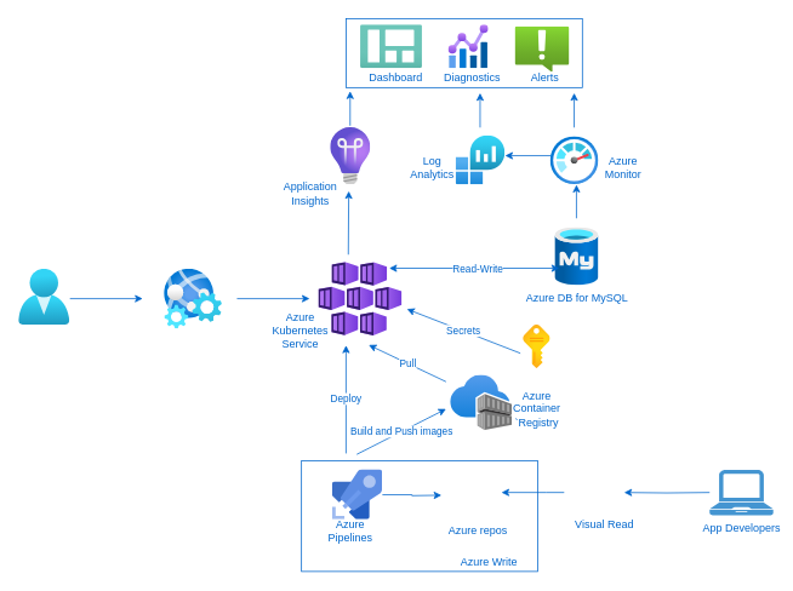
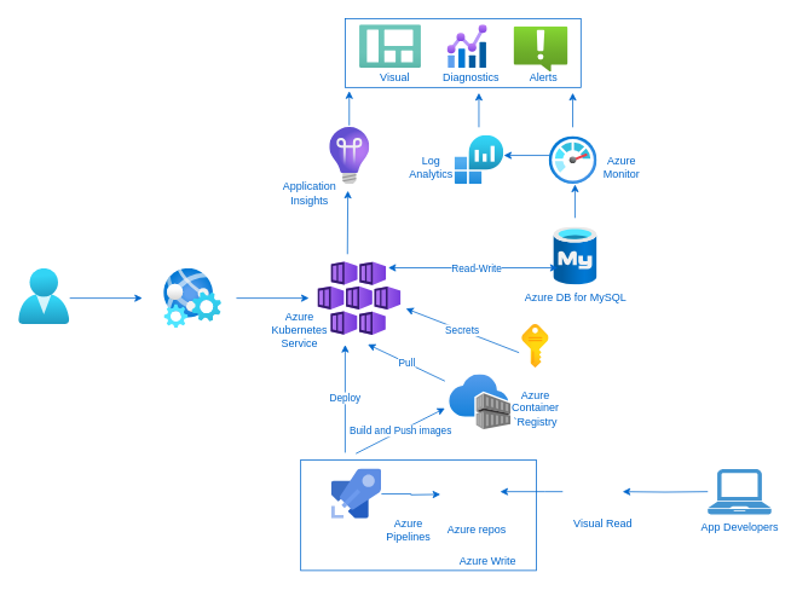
  <mxCell id="0" />
  <mxCell id="1" parent="0" />
  <mxCell id="2" value="" style="aspect=fixed;html=1;points=[];align=center;image;fontSize=12;image=img/lib/azure2/identity/Users.svg;" vertex="1" parent="1"><mxGeometry x="20" y="296" width="56.23" height="61.5" as="geometry" /></mxCell>
  <mxCell id="3" value="" style="edgeStyle=orthogonalEdgeStyle;rounded=0;orthogonalLoop=1;jettySize=auto;html=1;fontColor=#0066CC;strokeColor=#0066CC;" edge="1" parent="1"><mxGeometry relative="1" as="geometry"><mxPoint x="260" y="328.5" as="sourcePoint" /><mxPoint x="340" y="328.5" as="targetPoint" /></mxGeometry></mxCell>
  <mxCell id="4" value="" style="aspect=fixed;html=1;points=[];align=center;image;fontSize=12;image=img/lib/azure2/containers/Kubernetes_Services.svg;" vertex="1" parent="1"><mxGeometry x="350" y="288.5" width="91.8" height="81" as="geometry" /></mxCell>
  <mxCell id="5" value="&lt;font color=&quot;#0066cc&quot;&gt;Azure DB for MySQL&lt;/font&gt;" style="aspect=fixed;html=1;points=[];align=center;image;fontSize=12;image=img/lib/azure2/databases/Azure_Database_MySQL_Server.svg;" vertex="1" parent="1"><mxGeometry x="610" y="250" width="48" height="64" as="geometry" /></mxCell>
  <mxCell id="6" value="" style="edgeStyle=orthogonalEdgeStyle;rounded=0;orthogonalLoop=1;jettySize=auto;html=1;fontColor=#0066CC;strokeColor=#0066CC;entryX=1;entryY=0.5;entryDx=0;entryDy=0;" edge="1" parent="1" target="9"><mxGeometry relative="1" as="geometry"><mxPoint x="780" y="542" as="sourcePoint" /><mxPoint x="725" y="542" as="targetPoint" /></mxGeometry></mxCell>
  <mxCell id="7" value="&lt;font color=&quot;#0066cc&quot;&gt;App Developers&lt;/font&gt;" style="pointerEvents=1;shadow=0;dashed=0;html=1;strokeColor=none;fillColor=#4495D1;labelPosition=center;verticalLabelPosition=bottom;verticalAlign=top;align=center;outlineConnect=0;shape=mxgraph.veeam.laptop;" vertex="1" parent="1"><mxGeometry x="780" y="517" width="70" height="50" as="geometry" /></mxCell>
  <mxCell id="8" value="" style="edgeStyle=orthogonalEdgeStyle;rounded=0;orthogonalLoop=1;jettySize=auto;html=1;fontColor=#0066CC;strokeColor=#0066CC;entryX=1;entryY=0.5;entryDx=0;entryDy=0;" edge="1" parent="1" target="10"><mxGeometry relative="1" as="geometry"><mxPoint x="620" y="542" as="sourcePoint" /><mxPoint x="785" y="542" as="targetPoint" /><Array as="points"><mxPoint x="600" y="542" /><mxPoint x="600" y="542" /></Array></mxGeometry></mxCell>
  <mxCell id="9" value="" style="shape=image;html=1;verticalAlign=top;verticalLabelPosition=bottom;labelBackgroundColor=#ffffff;imageAspect=0;aspect=fixed;image=https://cdn4.iconfinder.com/data/icons/logos-brands-7/512/visual_studio-128.png" vertex="1" parent="1"><mxGeometry x="626" y="512" width="60" height="60" as="geometry" /></mxCell>
  <mxCell id="10" value="" style="shape=image;html=1;verticalAlign=top;verticalLabelPosition=bottom;labelBackgroundColor=#ffffff;imageAspect=0;aspect=fixed;image=https://cdn3.iconfinder.com/data/icons/social-media-2169/24/social_media_social_media_logo_git-128.png" vertex="1" parent="1"><mxGeometry x="491" y="512" width="60" height="60" as="geometry" /></mxCell>
  <mxCell id="11" value="&lt;font color=&quot;#0066cc&quot;&gt;Visual Read&lt;/font&gt;" style="text;html=1;align=center;verticalAlign=middle;resizable=0;points=[];autosize=1;strokeColor=none;" vertex="1" parent="1"><mxGeometry x="619" y="567" width="90" height="20" as="geometry" /></mxCell>
  <mxCell id="12" value="&lt;font color=&quot;#0066cc&quot;&gt;Azure repos&lt;/font&gt;" style="text;html=1;align=center;verticalAlign=middle;resizable=0;points=[];autosize=1;strokeColor=none;" vertex="1" parent="1"><mxGeometry x="485" y="574" width="80" height="20" as="geometry" /></mxCell>
  <mxCell id="13" value="" style="aspect=fixed;html=1;points=[];align=center;image;fontSize=12;image=img/lib/azure2/containers/Container_Registries.svg;" vertex="1" parent="1"><mxGeometry x="495" y="413" width="68" height="61" as="geometry" /></mxCell>
  <mxCell id="14" value="Azure Kubernetes Service" style="text;html=1;strokeColor=none;fillColor=none;align=center;verticalAlign=middle;whiteSpace=wrap;rounded=0;fontColor=#0066CC;" vertex="1" parent="1"><mxGeometry x="310" y="354" width="40" height="20" as="geometry" /></mxCell>
  <mxCell id="15" value="Azure Container&lt;br&gt;`Registry" style="text;html=1;strokeColor=none;fillColor=none;align=center;verticalAlign=middle;whiteSpace=wrap;rounded=0;fontColor=#0066CC;" vertex="1" parent="1"><mxGeometry x="570" y="440" width="40" height="20" as="geometry" /></mxCell>
  <mxCell id="16" value="" style="edgeStyle=orthogonalEdgeStyle;rounded=0;orthogonalLoop=1;jettySize=auto;html=1;fontColor=#0066CC;strokeColor=#0066CC;" edge="1" parent="1" source="17"><mxGeometry relative="1" as="geometry"><mxPoint x="485" y="545" as="targetPoint" /></mxGeometry></mxCell>
  <mxCell id="17" value="" style="aspect=fixed;html=1;points=[];align=center;image;fontSize=12;image=img/lib/mscae/Azure_Pipelines.svg;fontColor=#0066CC;strokeColor=#0066CC;fillColor=none;" vertex="1" parent="1"><mxGeometry x="365" y="517" width="55" height="55" as="geometry" /></mxCell>
- <mxCell id="18" value="Azure Pipelines" style="text;html=1;strokeColor=none;fillColor=none;align=center;verticalAlign=middle;whiteSpace=wrap;rounded=0;fontColor=#0066CC;" vertex="1" parent="1"><mxGeometry x="365" y="574" width="40" height="20" as="geometry" /></mxCell>
+ <mxCell id="18" value="Azure Pipelines" style="text;html=1;strokeColor=none;fillColor=none;align=center;verticalAlign=middle;whiteSpace=wrap;rounded=0;fontColor=#0066CC;" vertex="1" parent="1"><mxGeometry x="430" y="574" width="40" height="20" as="geometry" /></mxCell>
  <mxCell id="19" value="Deploy" style="edgeStyle=orthogonalEdgeStyle;rounded=0;orthogonalLoop=1;jettySize=auto;html=1;fontColor=#0066CC;strokeColor=#0066CC;" edge="1" parent="1"><mxGeometry relative="1" as="geometry"><mxPoint x="380" y="499" as="sourcePoint" /><mxPoint x="380" y="380" as="targetPoint" /><Array as="points"><mxPoint x="380" y="449" /><mxPoint x="380" y="449" /></Array></mxGeometry></mxCell>
  <mxCell id="20" value="" style="rounded=0;whiteSpace=wrap;html=1;fontColor=#0066CC;strokeColor=#0066CC;fillColor=none;" vertex="1" parent="1"><mxGeometry x="331" y="507" width="260" height="122" as="geometry" /></mxCell>
  <mxCell id="21" value="Azure Write" style="text;html=1;strokeColor=none;fillColor=none;align=center;verticalAlign=middle;whiteSpace=wrap;rounded=0;fontColor=#0066CC;" vertex="1" parent="1"><mxGeometry x="495" y="609" width="85" height="20" as="geometry" /></mxCell>
  <mxCell id="22" value="" style="endArrow=classic;startArrow=classic;html=1;fontColor=#0066CC;strokeColor=#0066CC;" edge="1" parent="1"><mxGeometry width="50" height="50" relative="1" as="geometry"><mxPoint x="427.5" y="295" as="sourcePoint" /><mxPoint x="614.5" y="295" as="targetPoint" /></mxGeometry></mxCell>
  <mxCell id="23" value="Read-Write" style="edgeLabel;html=1;align=center;verticalAlign=middle;resizable=0;points=[];fontColor=#0066CC;" vertex="1" connectable="0" parent="22"><mxGeometry x="0.039" relative="1" as="geometry"><mxPoint as="offset" /></mxGeometry></mxCell>
  <mxCell id="24" value="" style="aspect=fixed;html=1;points=[];align=center;image;fontSize=12;image=img/lib/azure2/general/Subscriptions.svg;fontColor=#0066CC;strokeColor=#0066CC;fillColor=none;" vertex="1" parent="1"><mxGeometry x="575.13" y="357.5" width="29.75" height="48" as="geometry" /></mxCell>
  <mxCell id="25" value="Secrets" style="endArrow=classic;html=1;fontColor=#0066CC;strokeColor=#0066CC;exitX=-0.114;exitY=0.648;exitDx=0;exitDy=0;exitPerimeter=0;" edge="1" parent="1" source="24"><mxGeometry width="50" height="50" relative="1" as="geometry"><mxPoint x="445" y="276.62" as="sourcePoint" /><mxPoint x="447" y="340" as="targetPoint" /></mxGeometry></mxCell>
  <mxCell id="26" value="" style="aspect=fixed;html=1;points=[];align=center;image;fontSize=12;image=img/lib/azure2/preview/Web_Environment.svg;fontColor=#0066CC;strokeColor=#0066CC;fillColor=none;" vertex="1" parent="1"><mxGeometry x="180" y="296" width="64" height="66" as="geometry" /></mxCell>
  <mxCell id="27" value="" style="edgeStyle=orthogonalEdgeStyle;rounded=0;orthogonalLoop=1;jettySize=auto;html=1;fontColor=#0066CC;strokeColor=#0066CC;" edge="1" parent="1"><mxGeometry relative="1" as="geometry"><mxPoint x="76.23" y="328.5" as="sourcePoint" /><mxPoint x="156.23" y="328.5" as="targetPoint" /></mxGeometry></mxCell>
  <mxCell id="28" value="" style="aspect=fixed;html=1;points=[];align=center;image;fontSize=12;image=img/lib/azure2/management_governance/Monitor.svg;fontColor=#0066CC;strokeColor=#0066CC;fillColor=none;" vertex="1" parent="1"><mxGeometry x="605" y="150" width="53" height="53" as="geometry" /></mxCell>
  <mxCell id="29" value="" style="aspect=fixed;html=1;points=[];align=center;image;fontSize=12;image=img/lib/azure2/general/Dashboard.svg;fontColor=#0066CC;strokeColor=#0066CC;fillColor=none;" vertex="1" parent="1"><mxGeometry x="396" y="27" width="68" height="48" as="geometry" /></mxCell>
  <mxCell id="30" value="Pull" style="endArrow=classic;html=1;fontColor=#0066CC;strokeColor=#0066CC;" edge="1" parent="1"><mxGeometry width="50" height="50" relative="1" as="geometry"><mxPoint x="490" y="420" as="sourcePoint" /><mxPoint x="405" y="379.5" as="targetPoint" /></mxGeometry></mxCell>
  <mxCell id="31" value="Build and Push images" style="endArrow=classic;html=1;fontColor=#0066CC;strokeColor=#0066CC;" edge="1" parent="1"><mxGeometry width="50" height="50" relative="1" as="geometry"><mxPoint x="391.8" y="500" as="sourcePoint" /><mxPoint x="490" y="450" as="targetPoint" /></mxGeometry></mxCell>
  <mxCell id="32" value="" style="aspect=fixed;html=1;points=[];align=center;image;fontSize=12;image=img/lib/azure2/management_governance/Application_Insights.svg;fontColor=#0066CC;strokeColor=#0066CC;fillColor=none;" vertex="1" parent="1"><mxGeometry x="363" y="140" width="44" height="63" as="geometry" /></mxCell>
  <mxCell id="33" value="" style="aspect=fixed;html=1;points=[];align=center;image;fontSize=12;image=img/lib/azure2/analytics/Log_Analytics_Workspaces.svg;fontColor=#0066CC;strokeColor=#0066CC;fillColor=none;" vertex="1" parent="1"><mxGeometry x="501" y="149" width="54" height="54" as="geometry" /></mxCell>
  <mxCell id="34" value="" style="aspect=fixed;html=1;points=[];align=center;image;fontSize=12;image=img/lib/azure2/management_governance/Alerts.svg;fontColor=#0066CC;strokeColor=#0066CC;fillColor=none;" vertex="1" parent="1"><mxGeometry x="566.18" y="29" width="59.82" height="50" as="geometry" /></mxCell>
  <mxCell id="35" value="" style="aspect=fixed;html=1;points=[];align=center;image;fontSize=12;image=img/lib/azure2/management_governance/Metrics.svg;fontColor=#0066CC;strokeColor=#0066CC;fillColor=none;" vertex="1" parent="1"><mxGeometry x="492.69" y="27" width="44.31" height="48" as="geometry" /></mxCell>
- <mxCell id="36" value="Dashboard" style="text;html=1;strokeColor=none;fillColor=none;align=center;verticalAlign=middle;whiteSpace=wrap;rounded=0;fontColor=#0066CC;" vertex="1" parent="1"><mxGeometry x="415" y="76" width="40" height="20" as="geometry" /></mxCell>
+ <mxCell id="36" value="Visual" style="text;html=1;strokeColor=none;fillColor=none;align=center;verticalAlign=middle;whiteSpace=wrap;rounded=0;fontColor=#0066CC;" vertex="1" parent="1"><mxGeometry x="415" y="76" width="40" height="20" as="geometry" /></mxCell>
  <mxCell id="37" value="Diagnostics" style="text;html=1;strokeColor=none;fillColor=none;align=center;verticalAlign=middle;whiteSpace=wrap;rounded=0;fontColor=#0066CC;" vertex="1" parent="1"><mxGeometry x="499" y="75" width="40" height="20" as="geometry" /></mxCell>
  <mxCell id="38" value="Alerts" style="text;html=1;strokeColor=none;fillColor=none;align=center;verticalAlign=middle;whiteSpace=wrap;rounded=0;fontColor=#0066CC;" vertex="1" parent="1"><mxGeometry x="579" y="76" width="40" height="20" as="geometry" /></mxCell>
  <mxCell id="39" value="" style="endArrow=classic;html=1;fontColor=#0066CC;strokeColor=#0066CC;" edge="1" parent="1"><mxGeometry width="50" height="50" relative="1" as="geometry"><mxPoint x="382.5" y="280" as="sourcePoint" /><mxPoint x="383" y="210" as="targetPoint" /></mxGeometry></mxCell>
  <mxCell id="40" value="Application&lt;br&gt;Insights" style="text;html=1;strokeColor=none;fillColor=none;align=center;verticalAlign=middle;whiteSpace=wrap;rounded=0;fontColor=#0066CC;" vertex="1" parent="1"><mxGeometry x="321" y="203" width="40" height="20" as="geometry" /></mxCell>
  <mxCell id="41" value="" style="endArrow=classic;html=1;fontColor=#0066CC;strokeColor=#0066CC;" edge="1" parent="1"><mxGeometry width="50" height="50" relative="1" as="geometry"><mxPoint x="633.5" y="240" as="sourcePoint" /><mxPoint x="633.5" y="203" as="targetPoint" /></mxGeometry></mxCell>
  <mxCell id="42" value="Azure Monitor" style="text;html=1;strokeColor=none;fillColor=none;align=center;verticalAlign=middle;whiteSpace=wrap;rounded=0;fontColor=#0066CC;" vertex="1" parent="1"><mxGeometry x="665" y="174" width="40" height="20" as="geometry" /></mxCell>
  <mxCell id="43" value="Log Analytics" style="text;html=1;strokeColor=none;fillColor=none;align=center;verticalAlign=middle;whiteSpace=wrap;rounded=0;fontColor=#0066CC;" vertex="1" parent="1"><mxGeometry x="455" y="174" width="40" height="20" as="geometry" /></mxCell>
  <mxCell id="44" value="" style="endArrow=classic;html=1;fontColor=#0066CC;strokeColor=#0066CC;" edge="1" parent="1"><mxGeometry width="50" height="50" relative="1" as="geometry"><mxPoint x="631" y="140" as="sourcePoint" /><mxPoint x="631" y="102" as="targetPoint" /></mxGeometry></mxCell>
  <mxCell id="45" value="" style="endArrow=classic;html=1;fontColor=#0066CC;strokeColor=#0066CC;" edge="1" parent="1"><mxGeometry width="50" height="50" relative="1" as="geometry"><mxPoint x="527.5" y="140" as="sourcePoint" /><mxPoint x="527.5" y="102" as="targetPoint" /></mxGeometry></mxCell>
  <mxCell id="46" value="" style="endArrow=classic;html=1;fontColor=#0066CC;strokeColor=#0066CC;" edge="1" parent="1"><mxGeometry width="50" height="50" relative="1" as="geometry"><mxPoint x="384.5" y="138" as="sourcePoint" /><mxPoint x="384.5" y="100" as="targetPoint" /></mxGeometry></mxCell>
  <mxCell id="47" value="" style="rounded=0;whiteSpace=wrap;html=1;fontColor=#0066CC;strokeColor=#0066CC;fillColor=none;" vertex="1" parent="1"><mxGeometry x="380" y="20" width="260" height="76" as="geometry" /></mxCell>
  <mxCell id="48" value="" style="endArrow=classic;html=1;fontColor=#0066CC;strokeColor=#0066CC;" edge="1" parent="1"><mxGeometry width="50" height="50" relative="1" as="geometry"><mxPoint x="605" y="171" as="sourcePoint" /><mxPoint x="555" y="171" as="targetPoint" /></mxGeometry></mxCell>
